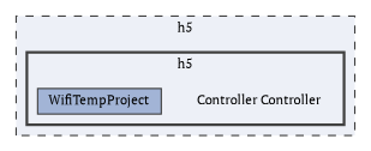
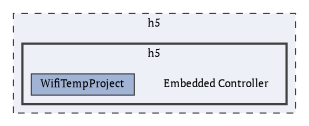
  digraph {
    compound=true
    fontname="PT Serif"
    node [fontname="PT Serif" fontsize=10]
-   n1 [height=0.2 label="Controller Controller" shape=plaintext width=0.4]
+   n1 [height=0.2 label="Embedded Controller" shape=plaintext width=0.4]
    n2 [color=grey25 fillcolor="#a2b4d6" height=0.2 label=WifiTempProject shape=box style=filled width=0.4]
    subgraph cluster_1 {
      bgcolor="#edf0f7"
      fontsize=10
      label=h5
      pencolor=grey25
      style="filled,dashed"
      subgraph cluster_2 {
        bgcolor="#edf0f7"
        fontsize=10
        pencolor=grey25
        style="filled,bold"
        n1
        n2
      }
    }
  }
